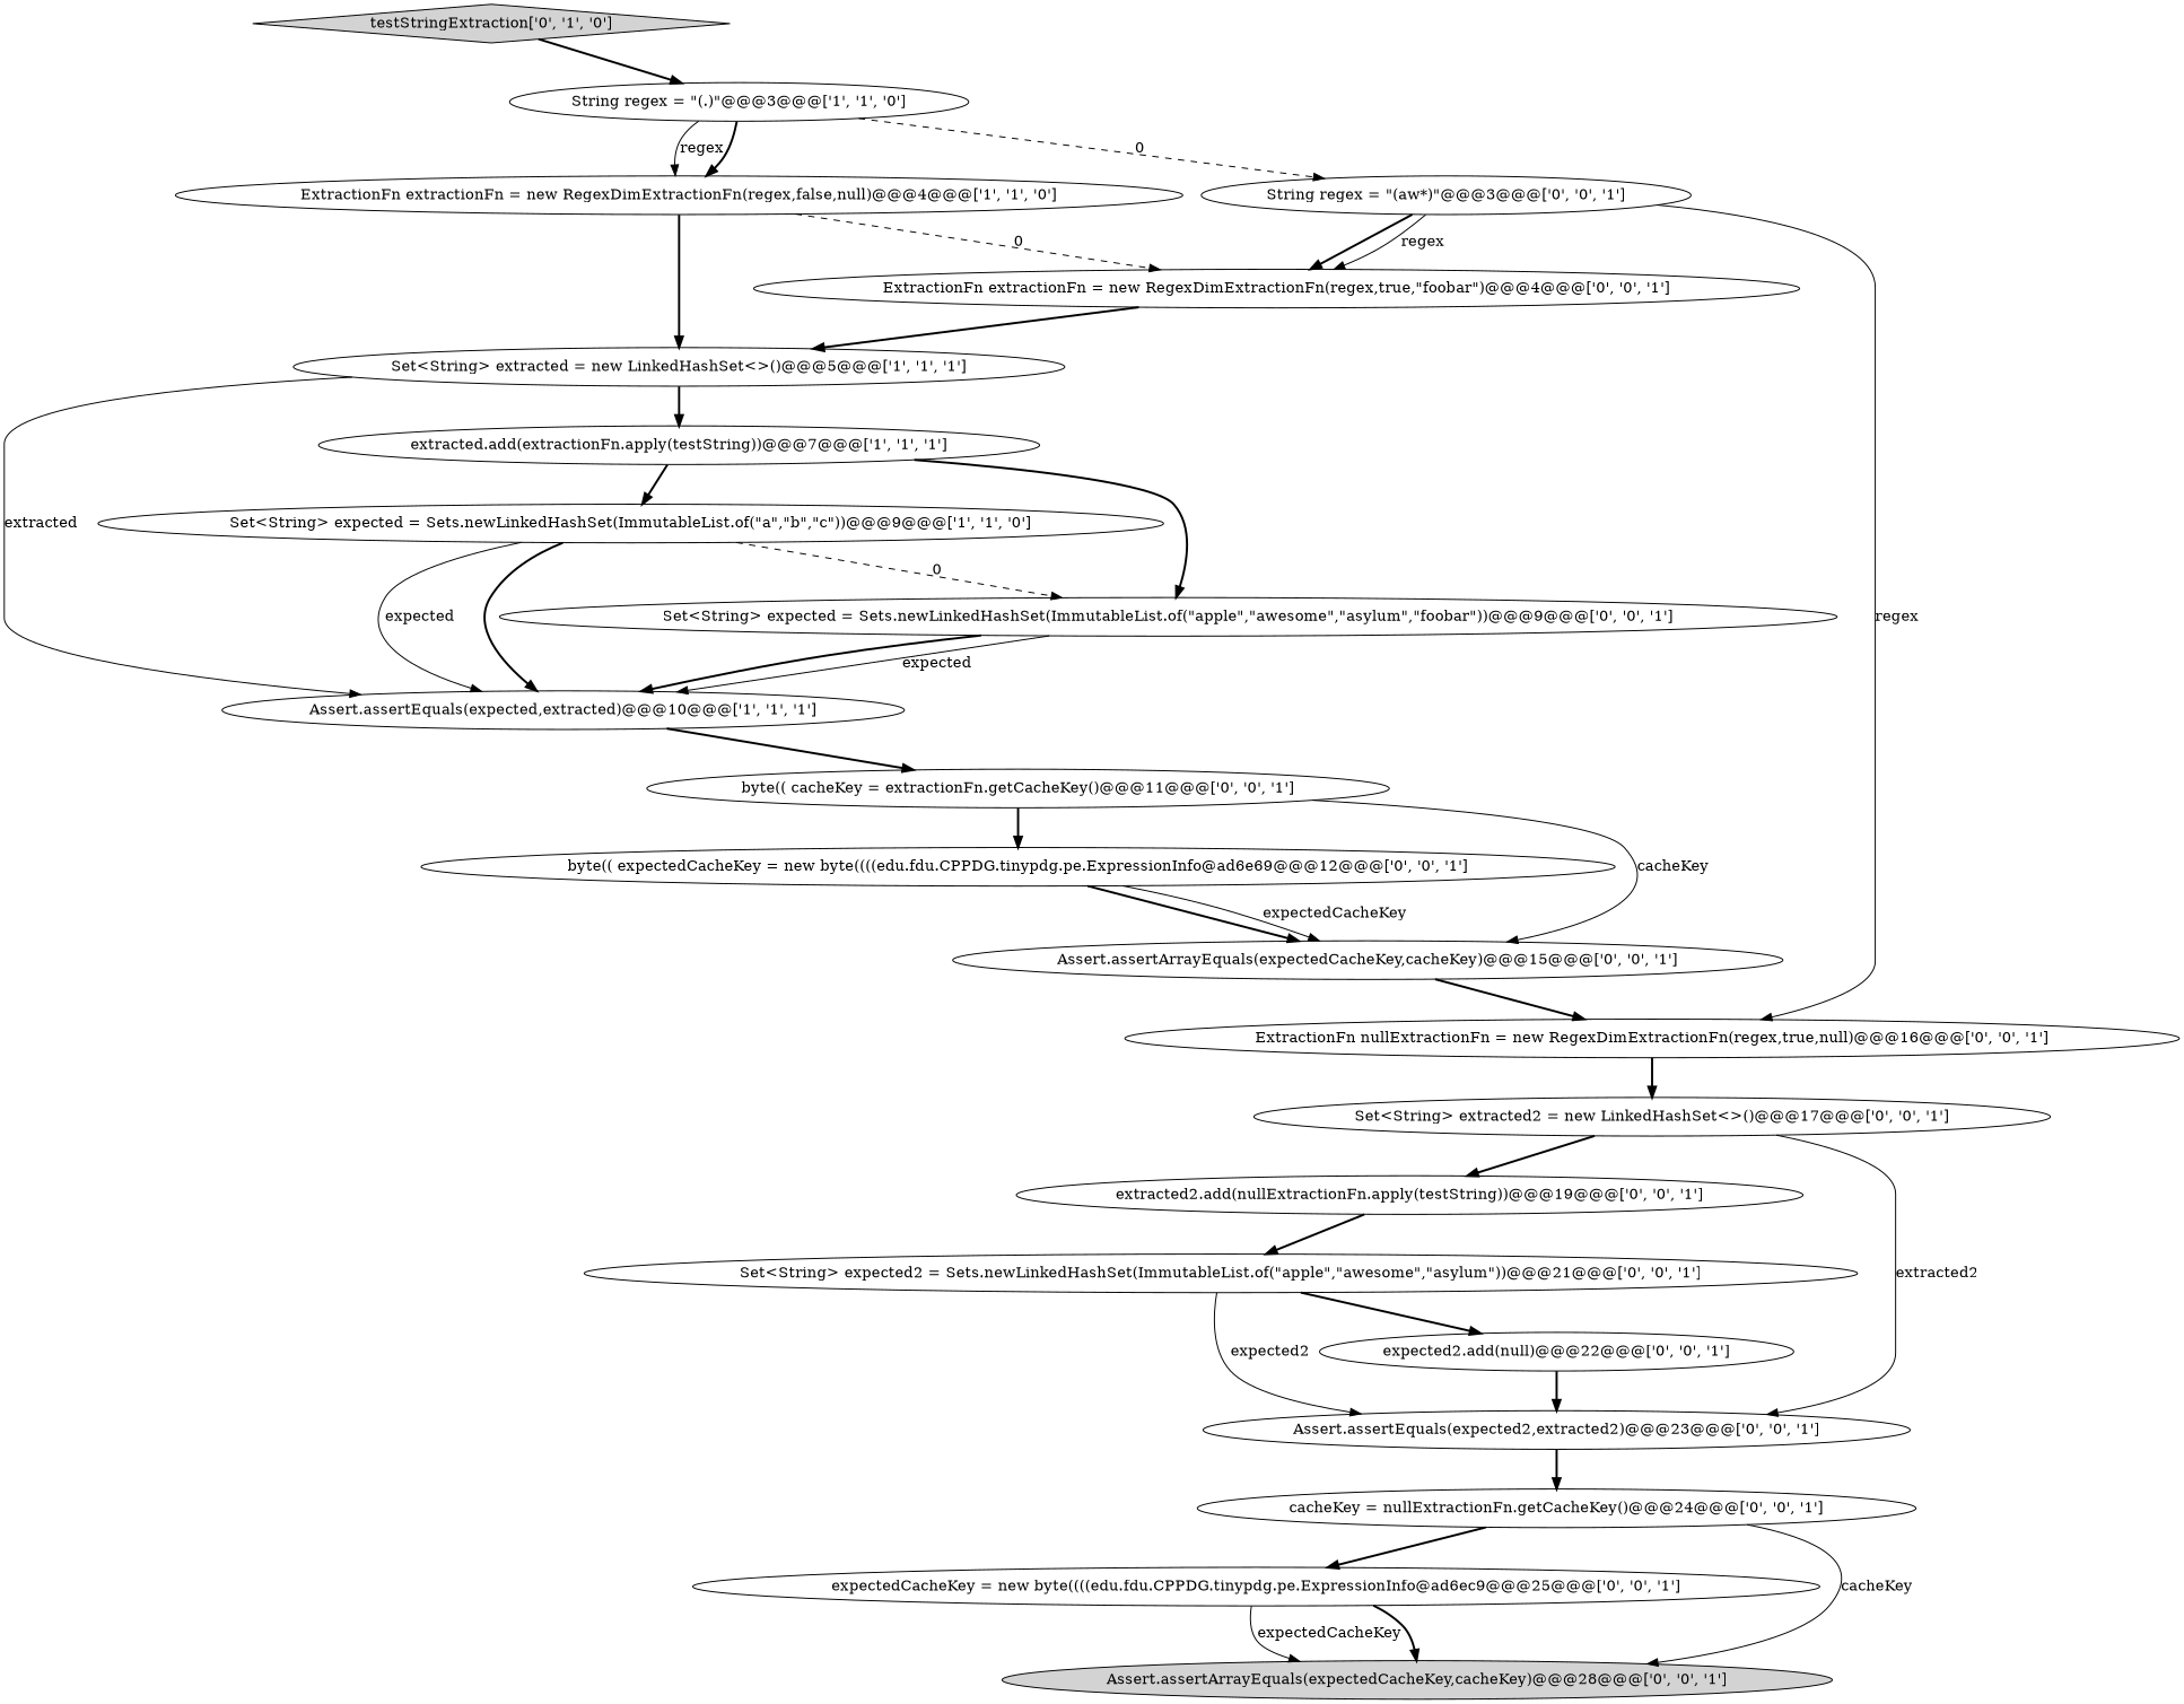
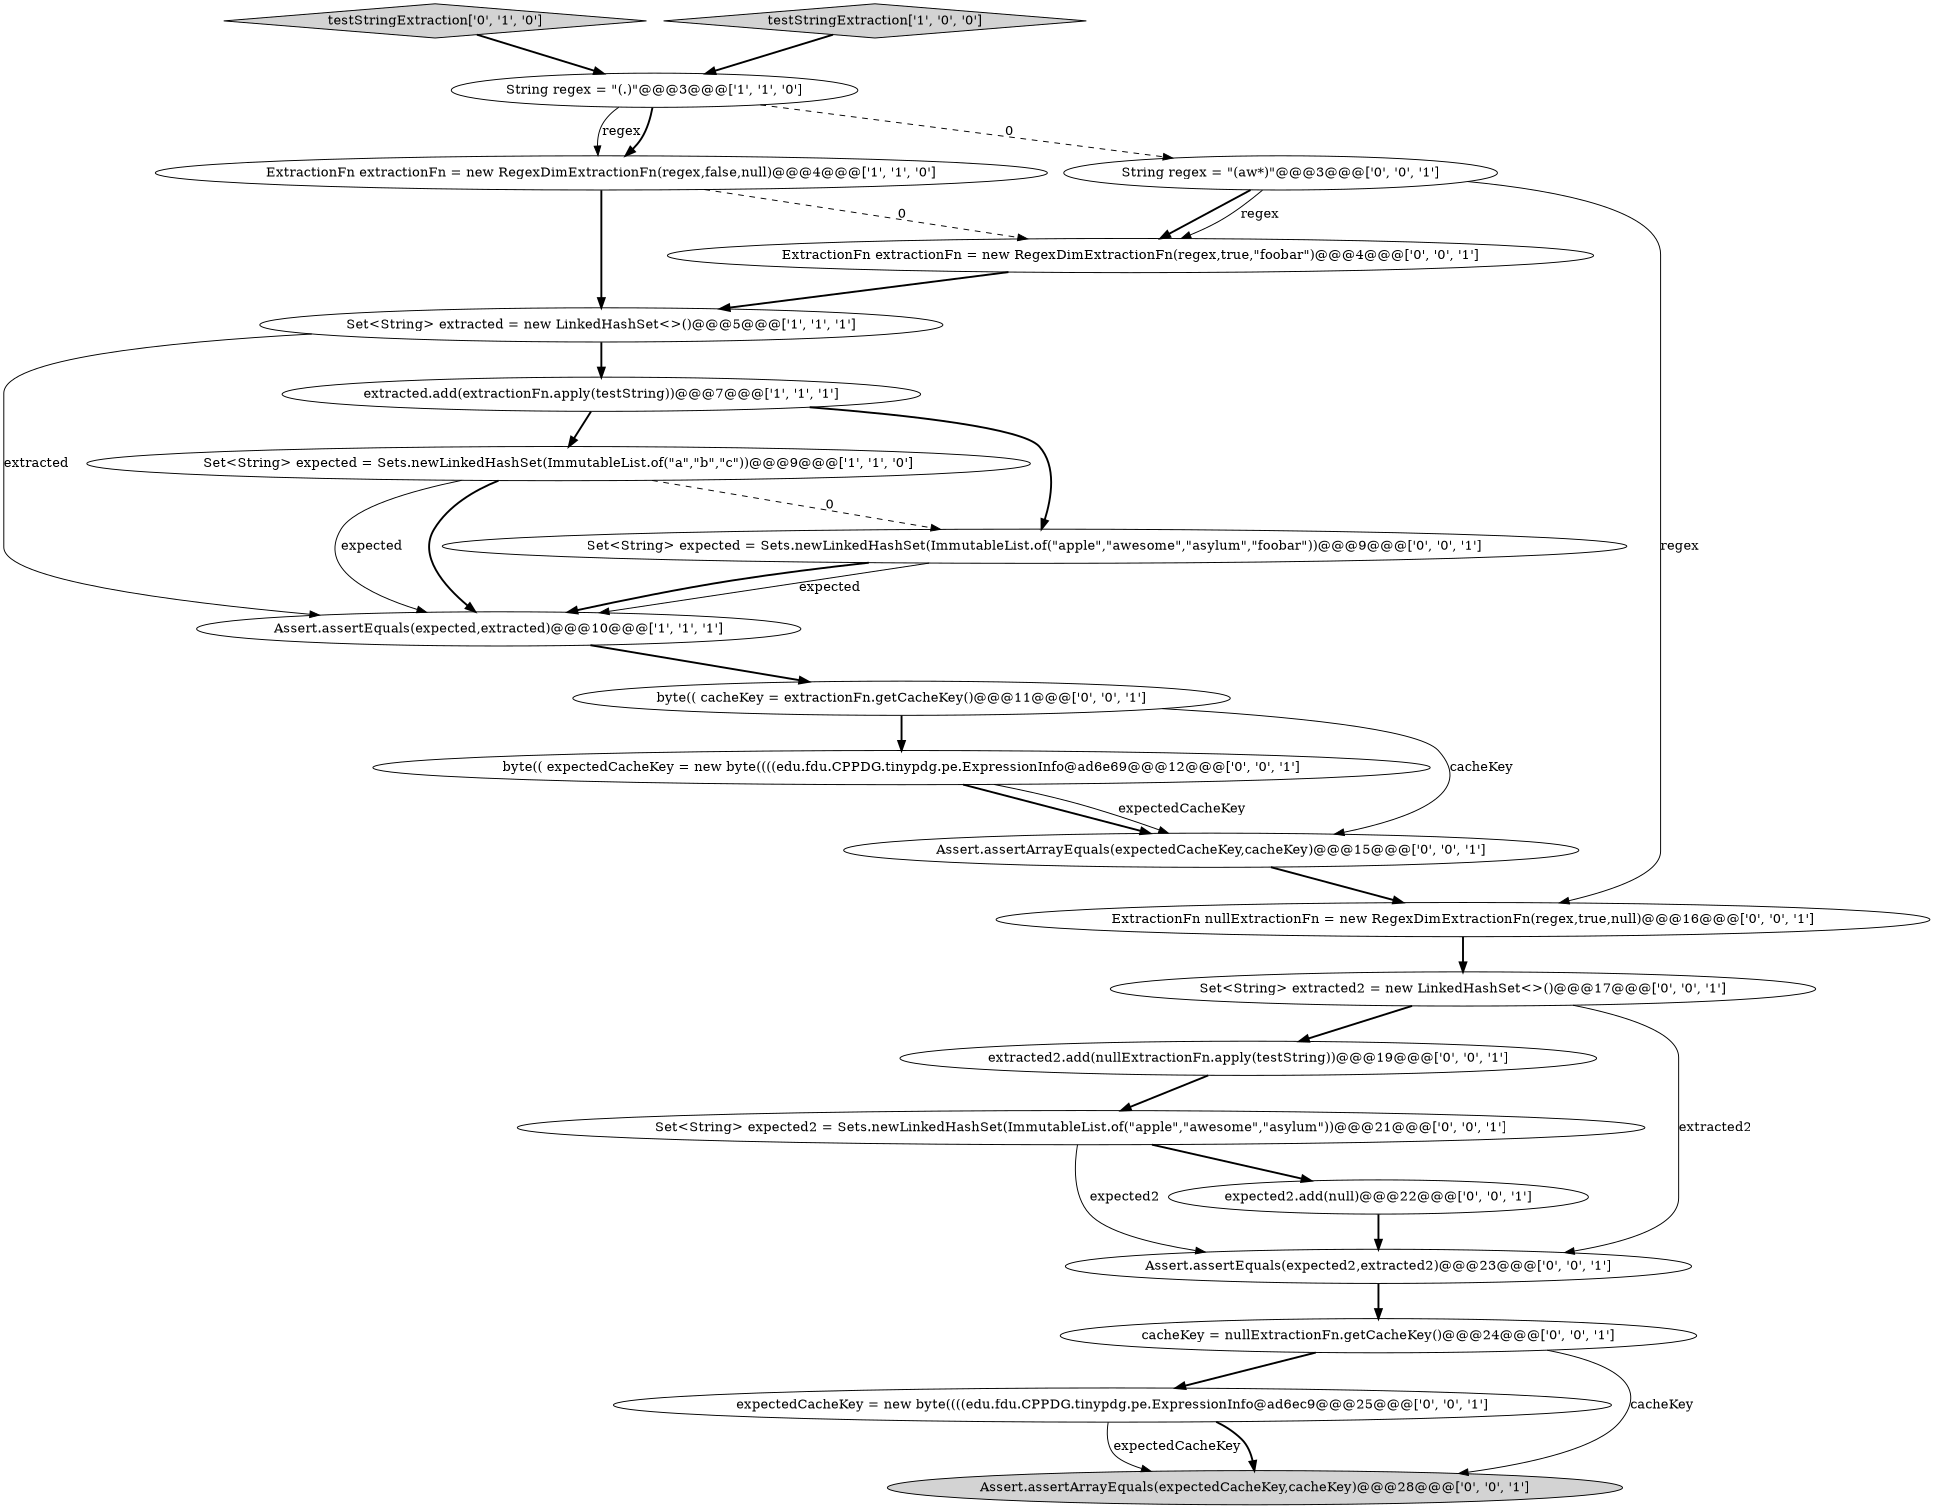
  digraph {
    node [fillcolor=white shape=ellipse style=filled]
    edge [style=bold]
    n1 [label="byte(( expectedCacheKey = new byte((((edu.fdu.CPPDG.tinypdg.pe.ExpressionInfo@ad6e69@@@12@@@['0', '0', '1']"]
    n2 [label="Assert.assertArrayEquals(expectedCacheKey,cacheKey)@@@15@@@['0', '0', '1']"]
    n3 [label="ExtractionFn nullExtractionFn = new RegexDimExtractionFn(regex,true,null)@@@16@@@['0', '0', '1']"]
    n4 [label="byte(( cacheKey = extractionFn.getCacheKey()@@@11@@@['0', '0', '1']"]
    n5 [label="Set<String> expected = Sets.newLinkedHashSet(ImmutableList.of(\"a\",\"b\",\"c\"))@@@9@@@['1', '1', '0']"]
    n6 [label="Assert.assertEquals(expected,extracted)@@@10@@@['1', '1', '1']"]
    n7 [label="Set<String> expected = Sets.newLinkedHashSet(ImmutableList.of(\"apple\",\"awesome\",\"asylum\",\"foobar\"))@@@9@@@['0', '0', '1']"]
    n8 [fillcolor=lightgray label="testStringExtraction['0', '1', '0']" shape=diamond]
    n9 [label="String regex = \"(.)\"@@@3@@@['1', '1', '0']"]
    n10 [label="ExtractionFn extractionFn = new RegexDimExtractionFn(regex,false,null)@@@4@@@['1', '1', '0']"]
    n11 [label="String regex = \"(a\w*)\"@@@3@@@['0', '0', '1']"]
+   n12 [fillcolor=lightgray label="testStringExtraction['1', '0', '0']" shape=diamond]
    n13 [label="Set<String> extracted = new LinkedHashSet<>()@@@5@@@['1', '1', '1']"]
    n14 [label="ExtractionFn extractionFn = new RegexDimExtractionFn(regex,true,\"foobar\")@@@4@@@['0', '0', '1']"]
    n15 [label="extracted.add(extractionFn.apply(testString))@@@7@@@['1', '1', '1']"]
    n16 [label="Set<String> extracted2 = new LinkedHashSet<>()@@@17@@@['0', '0', '1']"]
    n17 [label="extracted2.add(nullExtractionFn.apply(testString))@@@19@@@['0', '0', '1']"]
    n18 [label="Assert.assertEquals(expected2,extracted2)@@@23@@@['0', '0', '1']"]
    n19 [label="Set<String> expected2 = Sets.newLinkedHashSet(ImmutableList.of(\"apple\",\"awesome\",\"asylum\"))@@@21@@@['0', '0', '1']"]
    n20 [label="cacheKey = nullExtractionFn.getCacheKey()@@@24@@@['0', '0', '1']"]
    n21 [label="expectedCacheKey = new byte((((edu.fdu.CPPDG.tinypdg.pe.ExpressionInfo@ad6ec9@@@25@@@['0', '0', '1']"]
    n22 [fillcolor=lightgray label="Assert.assertArrayEquals(expectedCacheKey,cacheKey)@@@28@@@['0', '0', '1']"]
    n23 [label="expected2.add(null)@@@22@@@['0', '0', '1']"]
    n1 -> n2
    n1 -> n2 [label=expectedCacheKey style=solid]
    n2 -> n3
    n3 -> n16
    n4 -> n1
    n4 -> n2 [label=cacheKey style=solid]
    n5 -> n6 [label=expected style=solid]
    n5 -> n6
    n5 -> n7 [label=0 style=dashed]
    n6 -> n4
    n7 -> n6
    n7 -> n6 [label=expected style=solid]
    n8 -> n9
    n9 -> n10 [label=regex style=solid]
    n9 -> n10
    n9 -> n11 [label=0 style=dashed]
    n10 -> n13
    n10 -> n14 [label=0 style=dashed]
    n11 -> n3 [label=regex style=solid]
    n11 -> n14
    n11 -> n14 [label=regex style=solid]
+   n12 -> n9
    n13 -> n6 [label=extracted style=solid]
    n13 -> n15
    n14 -> n13
    n15 -> n5
    n15 -> n7
    n16 -> n17
    n16 -> n18 [label=extracted2 style=solid]
    n17 -> n19
    n18 -> n20
    n19 -> n18 [label=expected2 style=solid]
    n19 -> n23
    n20 -> n21
    n20 -> n22 [label=cacheKey style=solid]
    n21 -> n22 [label=expectedCacheKey style=solid]
    n21 -> n22
    n23 -> n18
  }
